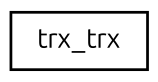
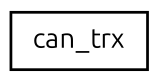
  digraph {
    rankdir=LR
    fontname=Ubuntu
-   n1 [color=black fillcolor=white fontname=Ubuntu fontsize=10 height=0.2 label=trx_trx shape=record style=filled width=0.4]
+   n1 [color=black fillcolor=white fontname=Ubuntu fontsize=10 height=0.2 label=can_trx shape=record style=filled width=0.4]
  }
